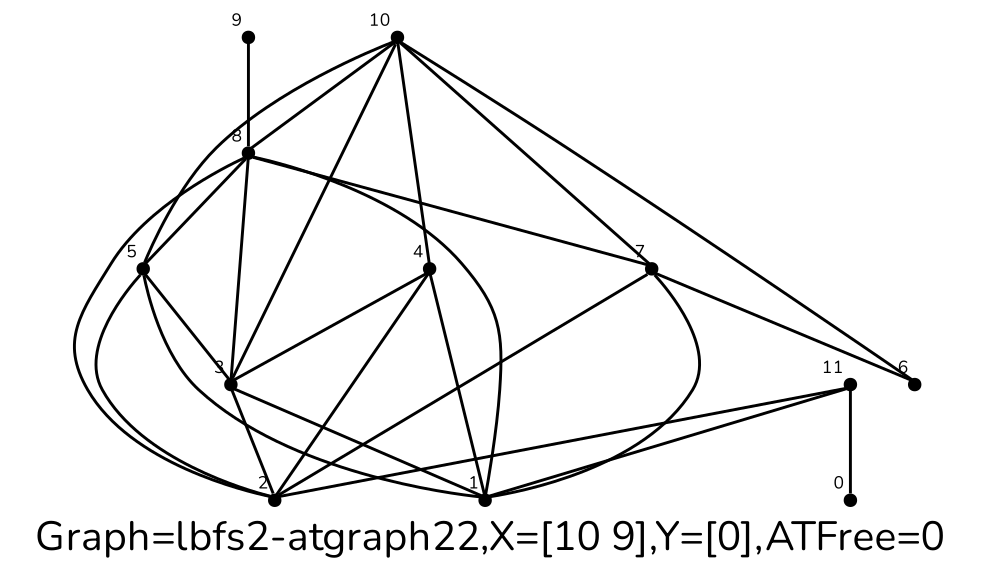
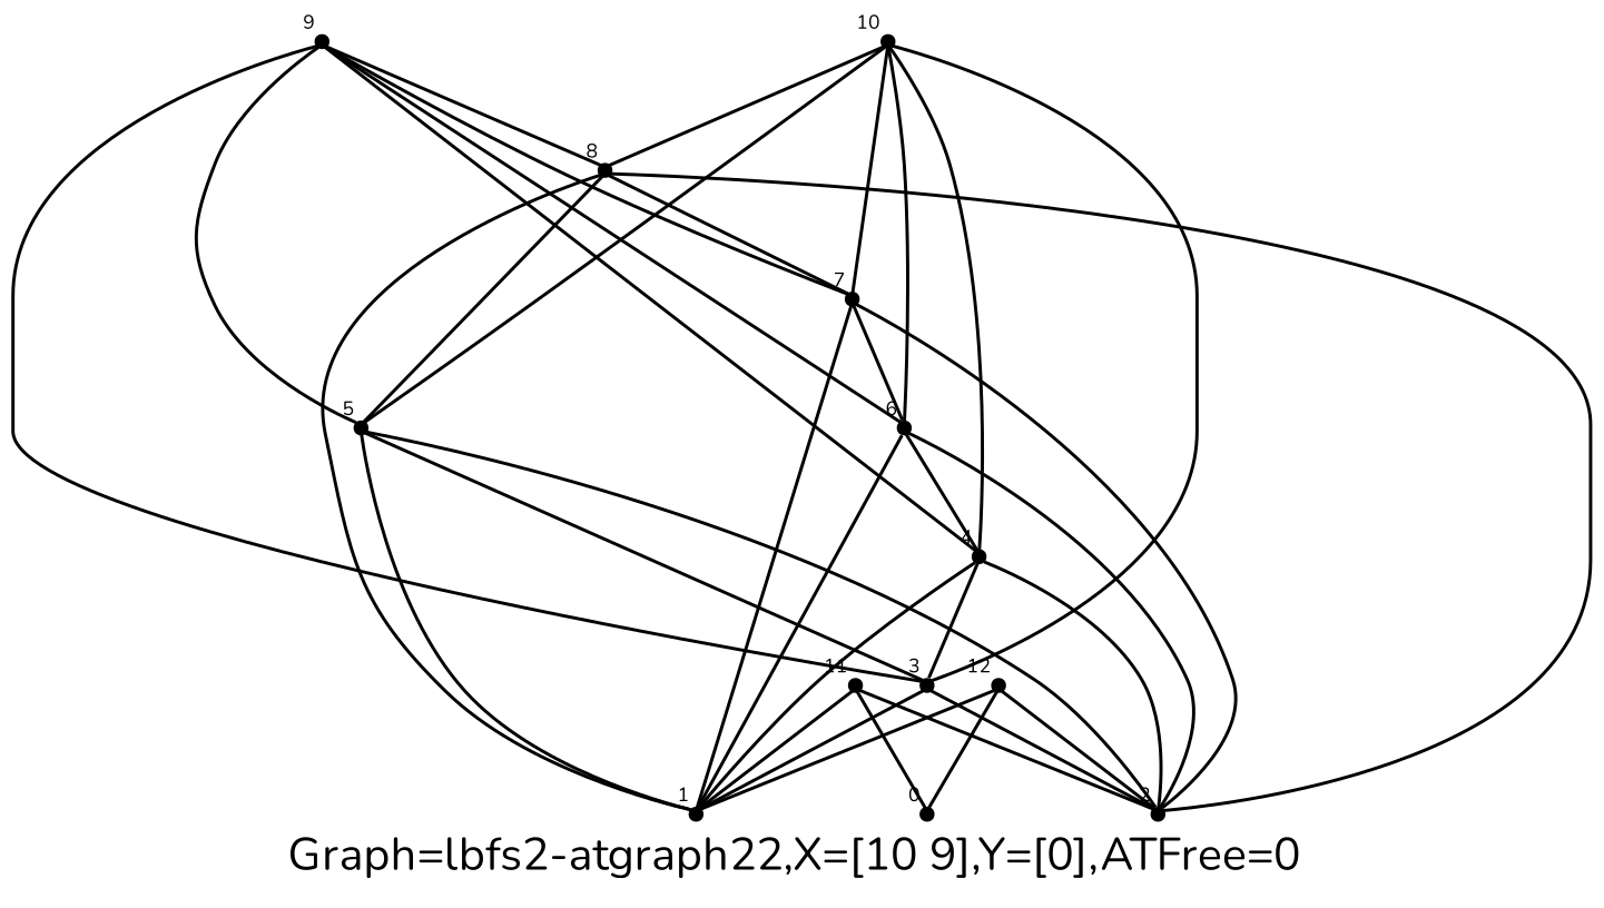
  graph {
    label="Graph=lbfs2-atgraph22,X=[10 9],Y=[0],ATFree=0 "
    labelloc=bottom
    fontname=Nunito
    node [fontsize=6 shape=point fontname=Nunito]
    edge [fontname=Nunito]
    0 [xlabel=0]
    1 [xlabel=1]
    2 [xlabel=2]
    3 [xlabel=3]
    4 [xlabel=4]
    5 [xlabel=5]
    6 [xlabel=6]
    7 [xlabel=7]
    8 [xlabel=8]
    9 [xlabel=9]
    10 [xlabel=10]
    11 [xlabel=11]
+   12 [xlabel=12]
    3 -- 1
    3 -- 2
    4 -- 1
    4 -- 2
    4 -- 3
    5 -- 1
    5 -- 2
    5 -- 3
+   6 -- 1
+   6 -- 2
+   6 -- 4
    7 -- 1
    7 -- 2
    7 -- 6
    8 -- 1
    8 -- 2
    8 -- 5
    8 -- 7
-   8 -- 3
+   9 -- 3
+   9 -- 4
+   9 -- 5
+   9 -- 6
+   9 -- 7
    9 -- 8
    10 -- 3
    10 -- 4
    10 -- 5
    10 -- 6
    10 -- 7
    10 -- 8
    11 -- 0
    11 -- 1
    11 -- 2
+   12 -- 0
+   12 -- 1
+   12 -- 2
  }
